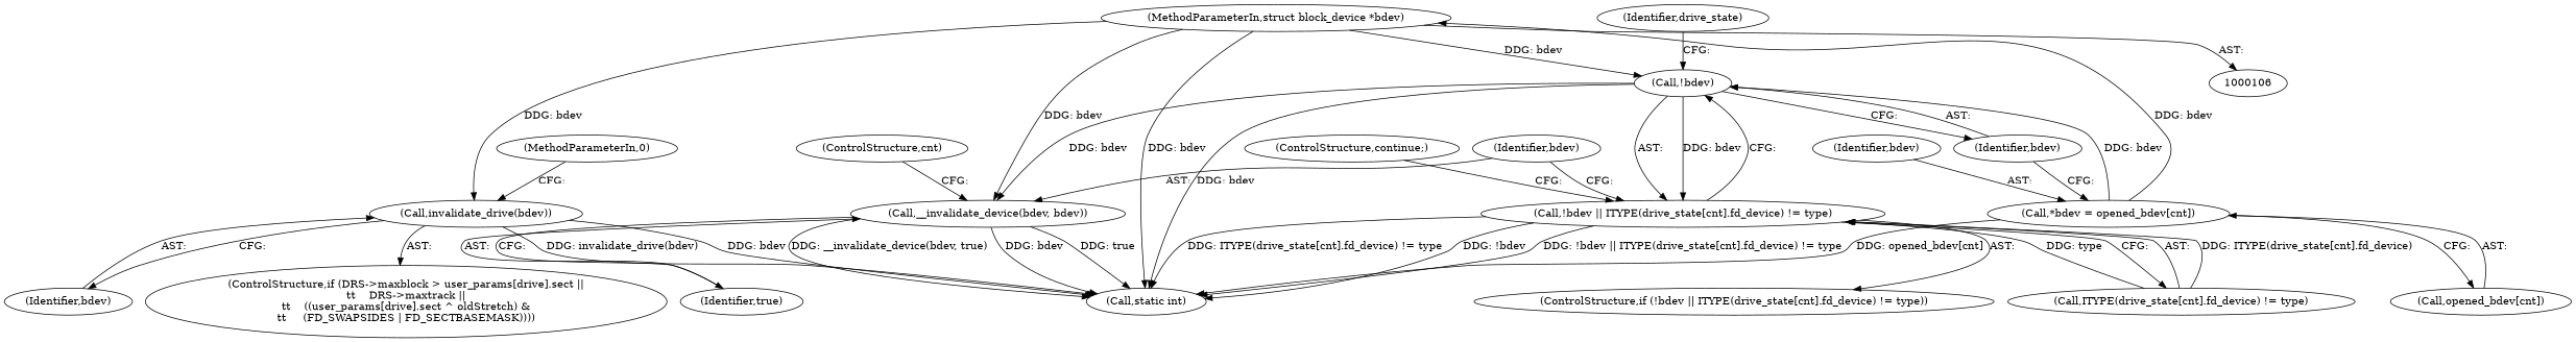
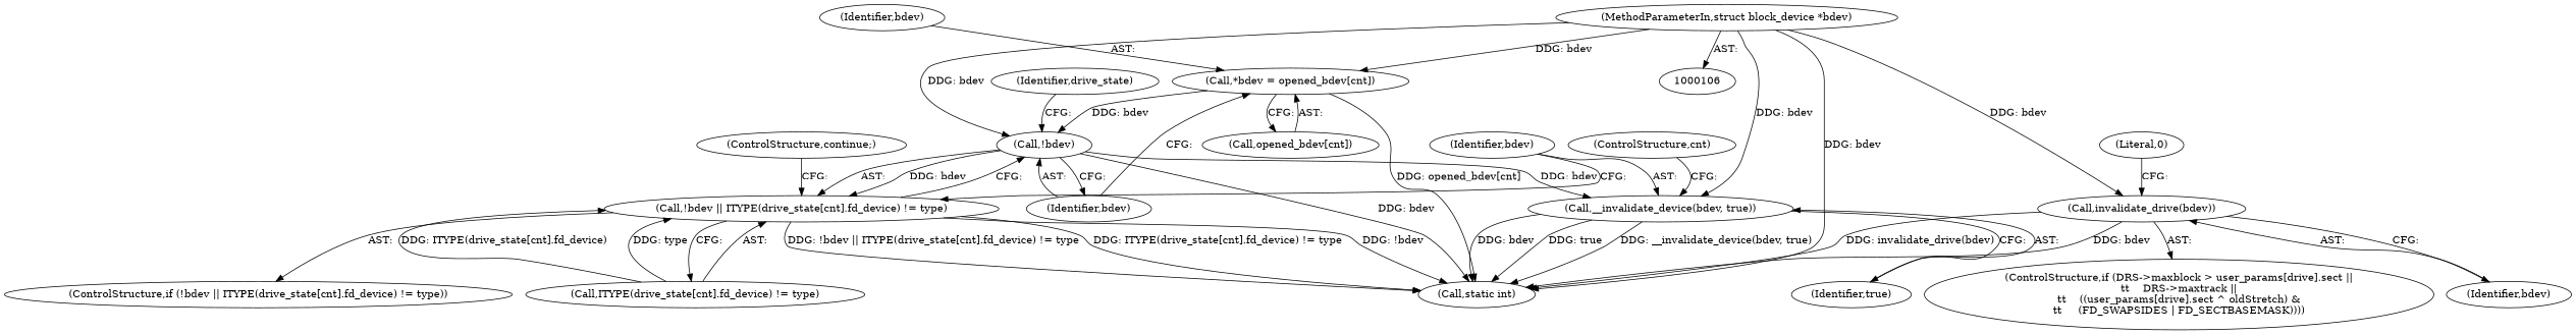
  digraph {
    n1 [label="(MethodParameterIn,struct block_device *bdev)"]
    n2 [label="(Call,*bdev = opened_bdev[cnt])"]
    n3 [label="(Call,!bdev)"]
-   n4 [label="(Call,__invalidate_device(bdev, bdev))"]
+   n4 [label="(Call,__invalidate_device(bdev, true))"]
    n5 [label="(Call,invalidate_drive(bdev))"]
    n6 [label="(Call,static int)"]
    1000106
    n8 [label="(Call,opened_bdev[cnt])"]
    n9 [label="(Call,!bdev || ITYPE(drive_state[cnt].fd_device) != type)"]
    n10 [label="(Identifier,bdev)"]
    n11 [label="(Identifier,true)"]
    n12 [label="(ControlStructure,if (DRS->maxblock > user_params[drive].sect ||\n\t\t    DRS->maxtrack ||\n\t\t    ((user_params[drive].sect ^ oldStretch) &\n\t\t     (FD_SWAPSIDES | FD_SECTBASEMASK))))"]
    n13 [label="(Identifier,bdev)"]
    n14 [label="(ControlStructure,if (!bdev || ITYPE(drive_state[cnt].fd_device) != type))"]
    n15 [label="(Call,ITYPE(drive_state[cnt].fd_device) != type)"]
    n16 [label="(ControlStructure,cnt)"]
    n17 [label="(Identifier,bdev)"]
    n18 [label="(Identifier,bdev)"]
-   n19 [label="(MethodParameterIn,0)"]
+   n19 [label="(Literal,0)"]
    n20 [label="(Identifier,drive_state)"]
    n21 [label="(ControlStructure,continue;)"]
-   n2 -> n1 [label="DDG: bdev"]
+   n1 -> n2 [label="DDG: bdev"]
    n1 -> n3 [label="DDG: bdev"]
    n1 -> n4 [label="DDG: bdev"]
    n1 -> n5 [label="DDG: bdev"]
    n1 -> n6 [label="DDG: bdev"]
    n1 -> 1000106 [label="AST: "]
    n2 -> n3 [label="DDG: bdev"]
    n2 -> n6 [label="DDG: opened_bdev[cnt]"]
    n2 -> n8 [label="CFG: "]
    n3 -> n4 [label="DDG: bdev"]
    n3 -> n6 [label="DDG: bdev"]
    n3 -> n9 [label="AST: "]
    n3 -> n9 [label="DDG: bdev"]
    n3 -> n10 [label="CFG: "]
    n4 -> n6 [label="DDG: __invalidate_device(bdev, true)"]
    n4 -> n6 [label="DDG: bdev"]
    n4 -> n6 [label="DDG: true"]
    n4 -> n11 [label="CFG: "]
    n5 -> n6 [label="DDG: invalidate_drive(bdev)"]
    n5 -> n6 [label="DDG: bdev"]
    n5 -> n12 [label="AST: "]
    n5 -> n13 [label="CFG: "]
    n8 -> n2 [label="AST: "]
    n9 -> n3 [label="CFG: "]
    n9 -> n6 [label="DDG: !bdev"]
    n9 -> n6 [label="DDG: !bdev || ITYPE(drive_state[cnt].fd_device) != type"]
    n9 -> n6 [label="DDG: ITYPE(drive_state[cnt].fd_device) != type"]
    n9 -> n14 [label="AST: "]
    n9 -> n15 [label="CFG: "]
    n10 -> n2 [label="CFG: "]
    n10 -> n3 [label="AST: "]
    n11 -> n4 [label="AST: "]
    n13 -> n5 [label="AST: "]
    n15 -> n9 [label="AST: "]
    n15 -> n9 [label="DDG: ITYPE(drive_state[cnt].fd_device)"]
    n15 -> n9 [label="DDG: type"]
    n16 -> n4 [label="CFG: "]
    n17 -> n4 [label="AST: "]
    n17 -> n9 [label="CFG: "]
    n18 -> n2 [label="AST: "]
    n19 -> n5 [label="CFG: "]
    n20 -> n3 [label="CFG: "]
    n21 -> n9 [label="CFG: "]
  }
